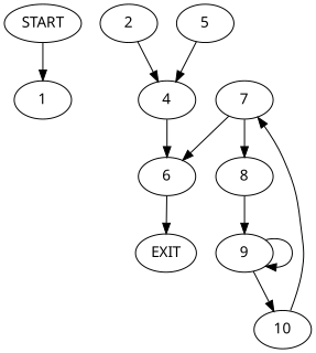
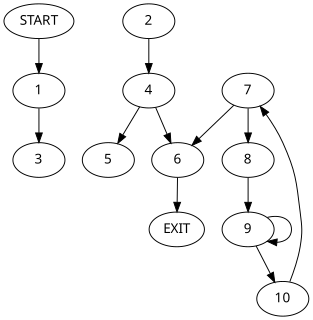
  digraph {
    fontname="Noto Sans"
    node [fontname="Noto Sans"]
    edge [fontname="Noto Sans"]
    n1 [label=START]
    1
+   3
    n4 [label=EXIT]
    2
    4
    5
    6
    7
    8
    9
    10
    n1 -> 1
+   1 -> 3
    2 -> 4
-   5 -> 4
+   4 -> 5
    4 -> 6
    6 -> n4
    7 -> 6
    7 -> 8
    8 -> 9
    9 -> 9
    9 -> 10
    10 -> 7
  }
